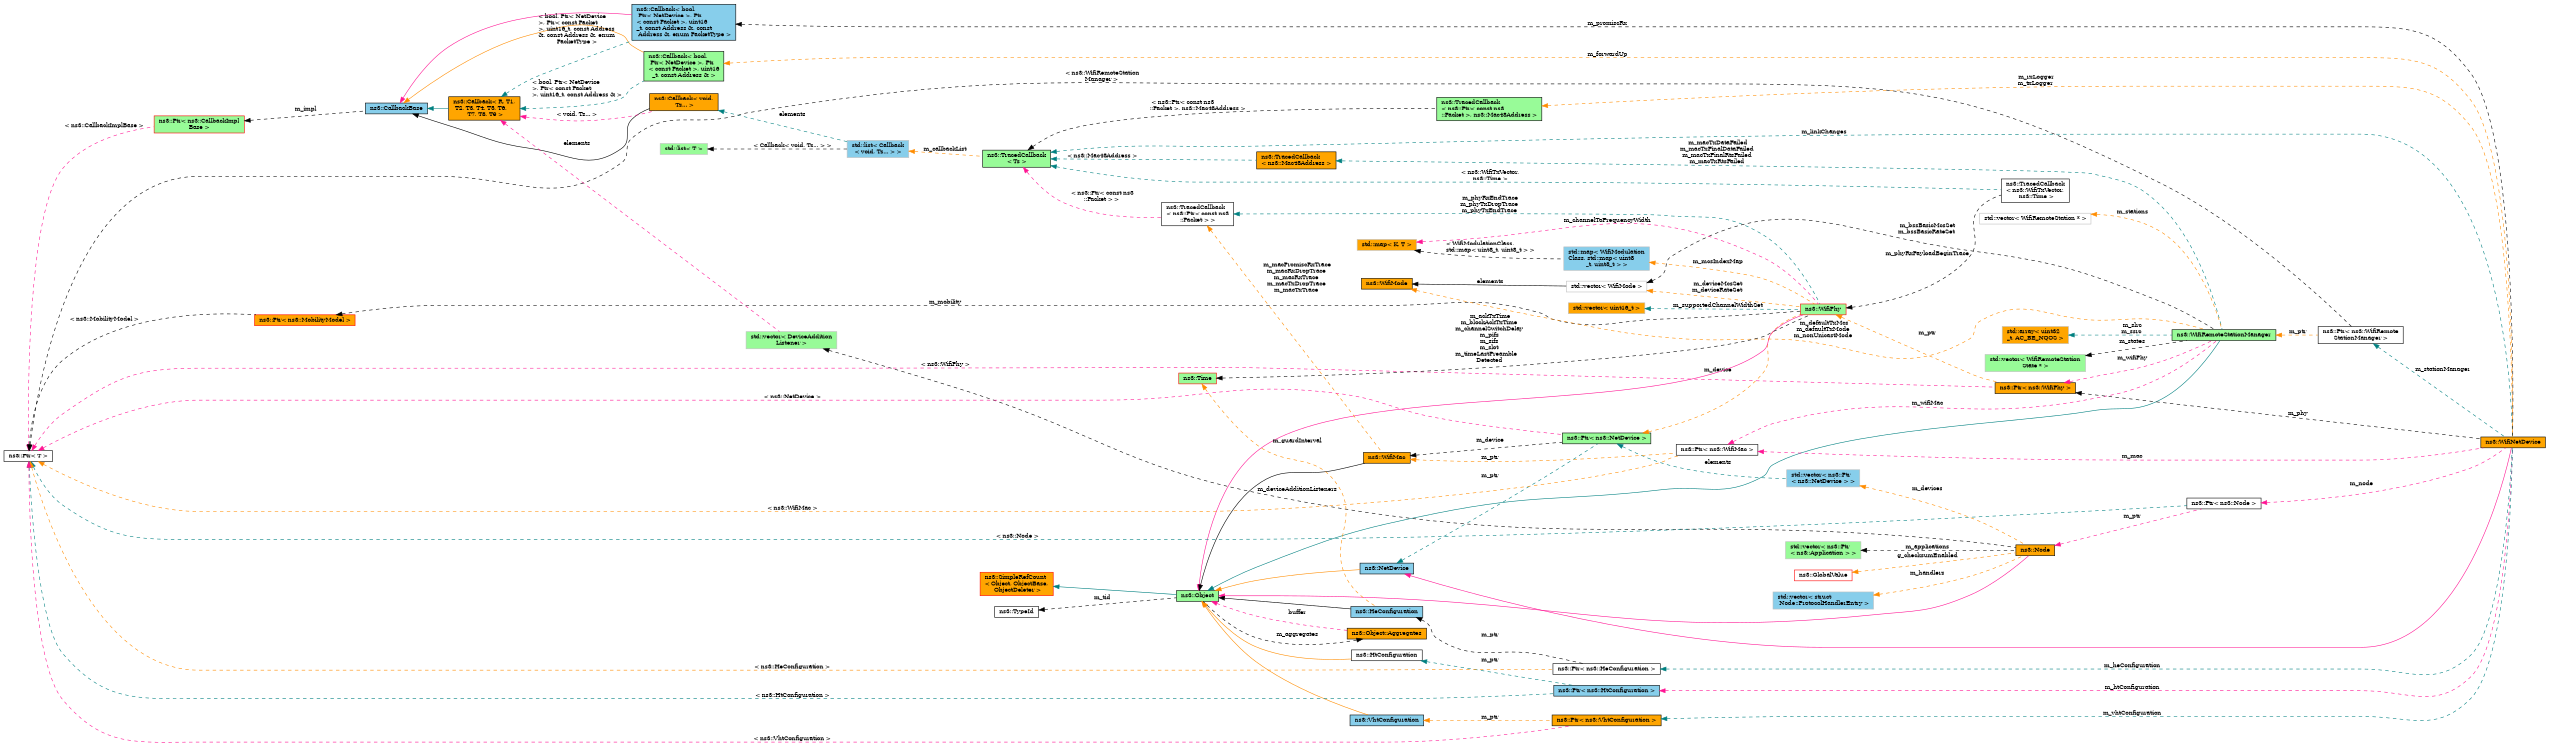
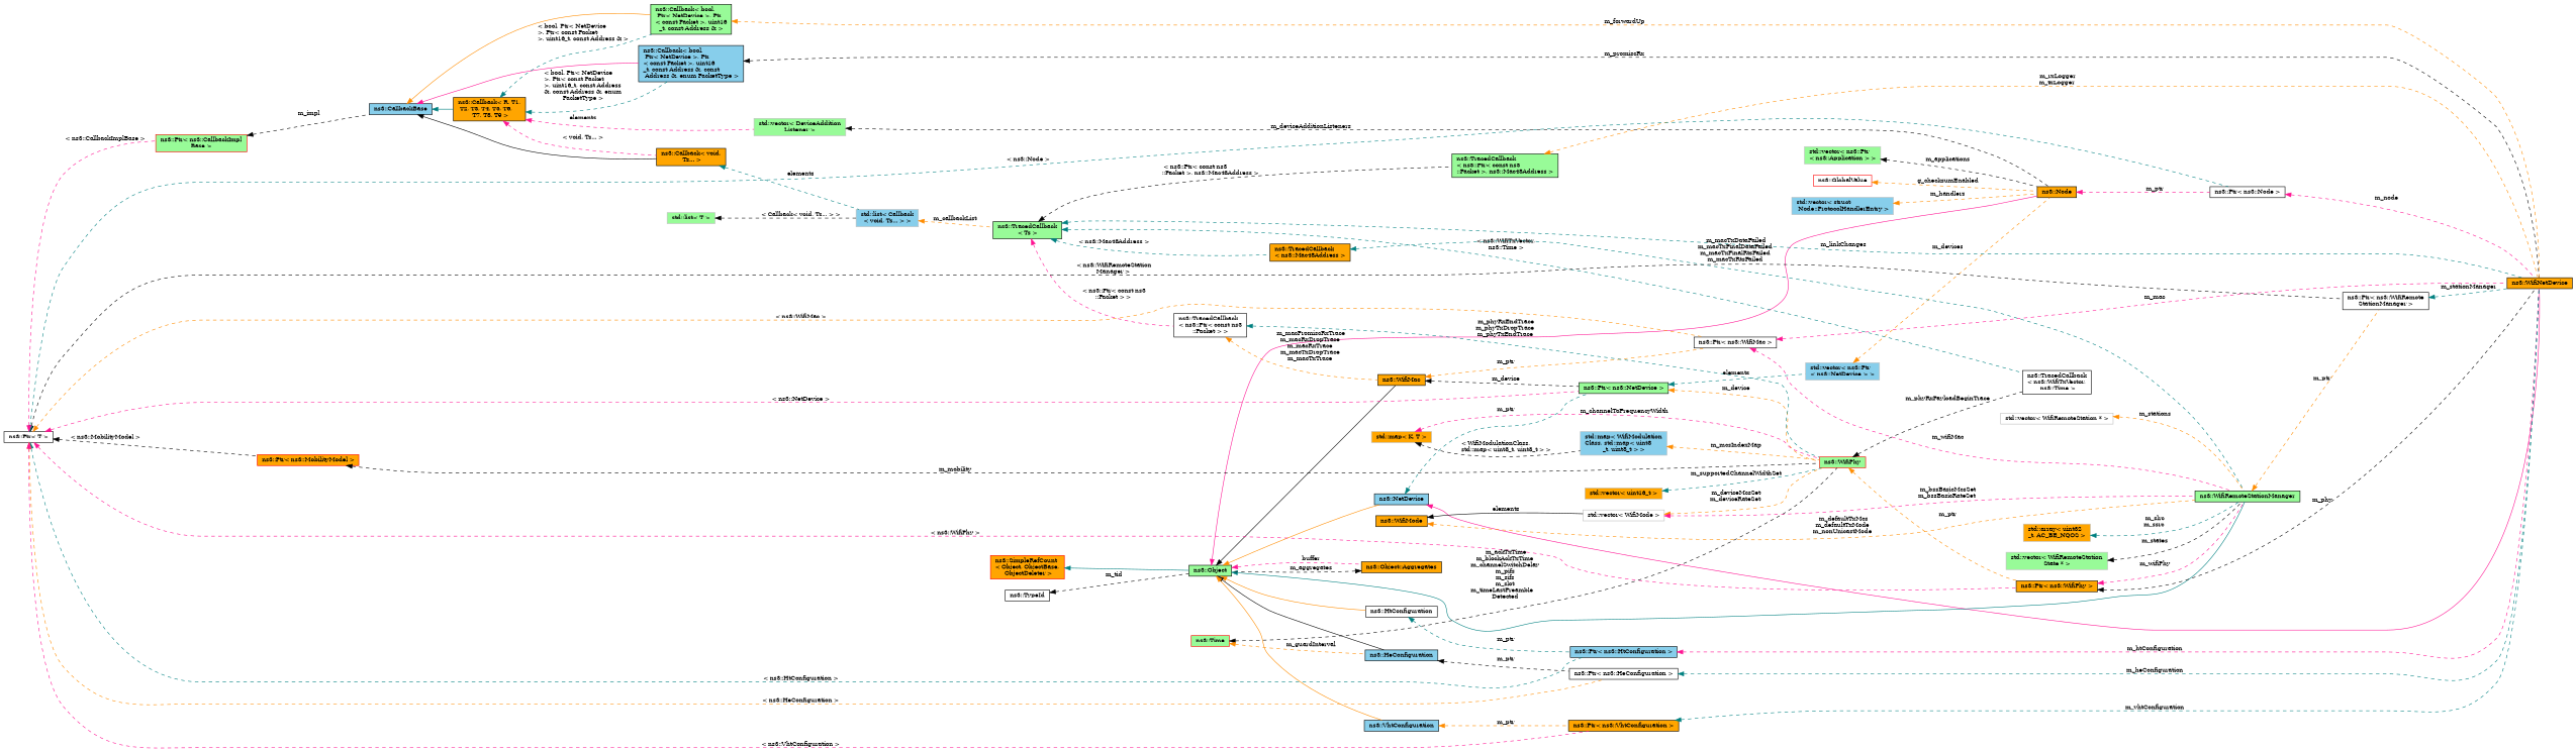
  digraph {
    fontname="DejaVu Serif"
    rankdir=LR
    node [color=black fillcolor=orange fontname="DejaVu Serif" fontsize=10 shape=record style=filled]
    edge [color=darkorange dir=back fontname="DejaVu Serif" fontsize=10 labelfontname=Helvetica labelfontsize=10 style=dashed]
    n1 [fontcolor=black height=0.2 label="ns3::WifiNetDevice" width=0.4]
    n2 [fillcolor=skyblue height=0.2 label="ns3::NetDevice" width=0.4]
    n3 [fillcolor=palegreen height=0.2 label="ns3::Ptr\< ns3::NetDevice \>" width=0.4]
    n4 [color=red fillcolor=palegreen height=0.2 label="ns3::WifiPhy" width=0.4]
    n5 [color=grey75 fillcolor=skyblue height=0.2 label="std::vector\< ns3::Ptr\l\< ns3::NetDevice \> \>" width=0.4]
    n6 [fillcolor=palegreen height=0.2 label="ns3::Object" width=0.4]
    n7 [height=0.2 label="ns3::Object::Aggregates" width=0.4]
    n8 [height=0.2 label="ns3::WifiMac" width=0.4]
    n9 [fillcolor=white height=0.2 label="ns3::HtConfiguration" width=0.4]
    n10 [fillcolor=palegreen height=0.2 label="ns3::WifiRemoteStationManager" width=0.4]
    n11 [height=0.2 label="ns3::Node" width=0.4]
    n12 [fillcolor=skyblue height=0.2 label="ns3::HeConfiguration" width=0.4]
    n13 [fillcolor=skyblue height=0.2 label="ns3::VhtConfiguration" width=0.4]
    n14 [fillcolor=white height=0.2 label="ns3::Ptr\< ns3::WifiMac \>" width=0.4]
    n15 [fillcolor=skyblue height=0.2 label="ns3::Ptr\< ns3::HtConfiguration \>" width=0.4]
    n16 [fillcolor=white height=0.2 label="ns3::Ptr\< ns3::WifiRemote\lStationManager \>" width=0.4]
    n17 [fillcolor=white height=0.2 label="ns3::TracedCallback\l\< ns3::WifiTxVector,\l ns3::Time \>" width=0.4]
    n18 [height=0.2 label="ns3::Ptr\< ns3::WifiPhy \>" width=0.4]
    n19 [fillcolor=white height=0.2 label="ns3::Ptr\< ns3::Node \>" width=0.4]
    n20 [fillcolor=white height=0.2 label="ns3::Ptr\< ns3::HeConfiguration \>" width=0.4]
    n21 [height=0.2 label="ns3::Ptr\< ns3::VhtConfiguration \>" width=0.4]
    n22 [color=red height=0.2 label="ns3::SimpleRefCount\l\< Object, ObjectBase,\l ObjectDeleter \>" width=0.4]
    n23 [fillcolor=white height=0.2 label="ns3::TypeId" width=0.4]
    n24 [fillcolor=white height=0.2 label="ns3::TracedCallback\l\< ns3::Ptr\< const ns3\l::Packet \> \>" width=0.4]
    n25 [fillcolor=palegreen height=0.2 label="ns3::TracedCallback\l\< Ts \>" width=0.4]
    n26 [fillcolor=palegreen height=0.2 label="ns3::TracedCallback\l\< ns3::Ptr\< const ns3\l::Packet \>, ns3::Mac48Address \>" width=0.4]
    n27 [height=0.2 label="ns3::TracedCallback\l\< ns3::Mac48Address \>" width=0.4]
    n28 [color=grey75 fillcolor=skyblue height=0.2 label="std::list\< Callback\l\< void, Ts... \> \>" width=0.4]
    n29 [height=0.2 label="ns3::Callback\< void,\l Ts... \>" width=0.4]
    n30 [fillcolor=skyblue height=0.2 label="ns3::CallbackBase" width=0.4]
    n31 [height=0.2 label="ns3::Callback\< R, T1,\l T2, T3, T4, T5, T6,\l T7, T8, T9 \>" width=0.4]
    n32 [fillcolor=skyblue height=0.2 label="ns3::Callback\< bool,\l Ptr\< NetDevice \>, Ptr\l\< const Packet \>, uint16\l_t, const Address &, const\l Address &, enum PacketType \>" width=0.4]
    n33 [fillcolor=palegreen height=0.2 label="ns3::Callback\< bool,\l Ptr\< NetDevice \>, Ptr\l\< const Packet \>, uint16\l_t, const Address & \>" width=0.4]
    n34 [color=grey75 fillcolor=palegreen height=0.2 label="std::vector\< DeviceAddition\lListener \>" width=0.4]
    n35 [color=red fillcolor=palegreen height=0.2 label="ns3::Ptr\< ns3::CallbackImpl\lBase \>" width=0.4]
    n36 [fillcolor=white height=0.2 label="ns3::Ptr\< T \>" width=0.4]
    n37 [color=red height=0.2 label="ns3::Ptr\< ns3::MobilityModel \>" width=0.4]
    n38 [color=grey75 fillcolor=palegreen height=0.2 label="std::list\< T \>" width=0.4]
    n39 [color=grey75 fillcolor=white height=0.2 label="std::vector\< WifiRemoteStation * \>" width=0.4]
    n40 [color=grey75 fillcolor=white height=0.2 label="std::vector\< WifiMode \>" width=0.4]
    n41 [height=0.2 label="ns3::WifiMode" width=0.4]
    n42 [color=grey75 height=0.2 label="std::array\< uint32\l_t, AC_BE_NQOS \>" width=0.4]
    n43 [color=grey75 fillcolor=palegreen height=0.2 label="std::vector\< WifiRemoteStation\lState * \>" width=0.4]
    n44 [color=grey75 height=0.2 label="std::vector\< uint16_t \>" width=0.4]
    n45 [color=grey75 height=0.2 label="std::map\< K, T \>" width=0.4]
    n46 [color=grey75 fillcolor=skyblue height=0.2 label="std::map\< WifiModulation\lClass, std::map\< uint8\l_t, uint8_t \> \>" width=0.4]
    n47 [color=red fillcolor=palegreen height=0.2 label="ns3::Time" width=0.4]
    n48 [color=grey75 fillcolor=palegreen height=0.2 label="std::vector\< ns3::Ptr\l\< ns3::Application \> \>" width=0.4]
    n49 [color=red fillcolor=white height=0.2 label="ns3::GlobalValue" width=0.4]
    n50 [color=grey75 fillcolor=skyblue height=0.2 label="std::vector\< struct\l Node::ProtocolHandlerEntry \>" width=0.4]
    n2 -> n1 [color=deeppink style=solid]
    n2 -> n3 [color=teal label=" m_ptr"]
    n3 -> n4 [label=" m_device"]
    n3 -> n5 [color=teal label=" elements"]
    n4 -> n17 [color=black label=" m_phyRxPayloadBeginTrace"]
    n4 -> n18 [label=" m_ptr"]
    n5 -> n11 [label=" m_devices"]
    n6 -> n2 [style=solid]
-   n6 -> n4 [color=deeppink style=solid]
    n6 -> n7 [color=deeppink label=" buffer"]
    n6 -> n8 [color=black style=solid]
    n6 -> n9 [style=solid]
    n6 -> n10 [color=teal style=solid]
    n6 -> n11 [color=deeppink style=solid]
    n6 -> n12 [color=black style=solid]
    n6 -> n13 [style=solid]
    n7 -> n6 [color=black label=" m_aggregates"]
    n8 -> n3 [color=black label=" m_device"]
    n8 -> n14 [label=" m_ptr"]
    n9 -> n15 [color=teal label=" m_ptr"]
    n10 -> n16 [label=" m_ptr"]
    n11 -> n19 [color=deeppink label=" m_ptr"]
    n12 -> n20 [color=black label=" m_ptr"]
    n13 -> n21 [label=" m_ptr"]
    n14 -> n1 [color=deeppink label=" m_mac"]
    n14 -> n10 [color=deeppink label=" m_wifiMac"]
    n15 -> n1 [color=deeppink label=" m_htConfiguration"]
    n16 -> n1 [color=teal label=" m_stationManager"]
    n18 -> n1 [color=black label=" m_phy"]
    n18 -> n10 [color=deeppink label=" m_wifiPhy"]
    n19 -> n1 [color=deeppink label=" m_node"]
    n20 -> n1 [color=teal label=" m_heConfiguration"]
    n21 -> n1 [color=teal label=" m_vhtConfiguration"]
    n22 -> n6 [color=teal style=solid]
    n23 -> n6 [color=black label=" m_tid"]
    n24 -> n4 [color=teal label=" m_phyRxEndTrace\nm_phyTxDropTrace\nm_phyTxEndTrace"]
    n24 -> n8 [label=" m_macPromiscRxTrace\nm_macRxDropTrace\nm_macRxTrace\nm_macTxDropTrace\nm_macTxTrace"]
    n25 -> n1 [color=teal label=" m_linkChanges"]
    n25 -> n17 [color=teal label=" \< ns3::WifiTxVector,\l ns3::Time \>"]
    n25 -> n24 [color=deeppink label=" \< ns3::Ptr\< const ns3\l::Packet \> \>"]
    n25 -> n26 [color=black label=" \< ns3::Ptr\< const ns3\l::Packet \>, ns3::Mac48Address \>"]
    n25 -> n27 [color=teal label=" \< ns3::Mac48Address \>"]
    n26 -> n1 [label=" m_rxLogger\nm_txLogger"]
    n27 -> n10 [color=teal label=" m_macTxDataFailed\nm_macTxFinalDataFailed\nm_macTxFinalRtsFailed\nm_macTxRtsFailed"]
    n28 -> n25 [label=" m_callbackList"]
    n29 -> n28 [color=teal label=" elements"]
    n30 -> n29 [color=black style=solid]
    n30 -> n31 [color=teal style=solid]
    n30 -> n32 [color=deeppink style=solid]
    n30 -> n33 [style=solid]
    n31 -> n29 [color=deeppink label=" \< void, Ts... \>"]
    n31 -> n32 [color=teal label=" \< bool, Ptr\< NetDevice\l \>, Ptr\< const Packet\l \>, uint16_t, const Address\l &, const Address &, enum\l PacketType \>"]
    n31 -> n33 [color=teal label=" \< bool, Ptr\< NetDevice\l \>, Ptr\< const Packet\l \>, uint16_t, const Address & \>"]
    n31 -> n34 [color=deeppink label=" elements"]
    n32 -> n1 [color=black label=" m_promiscRx"]
    n33 -> n1 [label=" m_forwardUp"]
    n34 -> n11 [color=black label=" m_deviceAdditionListeners"]
    n35 -> n30 [color=black label=" m_impl"]
    n36 -> n3 [color=deeppink label=" \< ns3::NetDevice \>"]
    n36 -> n14 [label=" \< ns3::WifiMac \>"]
    n36 -> n15 [color=teal label=" \< ns3::HtConfiguration \>"]
    n36 -> n16 [color=black label=" \< ns3::WifiRemoteStation\lManager \>"]
    n36 -> n18 [color=deeppink label=" \< ns3::WifiPhy \>"]
    n36 -> n19 [color=teal label=" \< ns3::Node \>"]
    n36 -> n20 [label=" \< ns3::HeConfiguration \>"]
    n36 -> n21 [color=deeppink label=" \< ns3::VhtConfiguration \>"]
    n36 -> n35 [color=deeppink label=" \< ns3::CallbackImplBase \>"]
    n36 -> n37 [color=black label=" \< ns3::MobilityModel \>"]
    n37 -> n4 [color=black label=" m_mobility"]
    n38 -> n28 [color=black label=" \< Callback\< void, Ts... \> \>"]
    n39 -> n10 [label=" m_stations"]
    n40 -> n4 [label=" m_deviceMcsSet\nm_deviceRateSet"]
-   n40 -> n10 [color=black label=" m_bssBasicMcsSet\nm_bssBasicRateSet"]
+   n40 -> n10 [color=deeppink label=" m_bssBasicMcsSet\nm_bssBasicRateSet"]
    n41 -> n10 [label=" m_defaultTxMcs\nm_defaultTxMode\nm_nonUnicastMode"]
    n41 -> n40 [color=black label=" elements" style=solid]
    n42 -> n10 [color=teal label=" m_slrc\nm_ssrc"]
    n43 -> n10 [color=black label=" m_states"]
    n44 -> n4 [color=teal label=" m_supportedChannelWidthSet"]
    n45 -> n4 [color=deeppink label=" m_channelToFrequencyWidth"]
    n45 -> n46 [color=black label=" \< WifiModulationClass,\l std::map\< uint8_t, uint8_t \> \>"]
    n46 -> n4 [label=" m_mcsIndexMap"]
    n47 -> n4 [color=black label=" m_ackTxTime\nm_blockAckTxTime\nm_channelSwitchDelay\nm_pifs\nm_sifs\nm_slot\nm_timeLastPreamble\lDetected"]
    n47 -> n12 [label=" m_guardInterval"]
    n48 -> n11 [color=black label=" m_applications"]
    n49 -> n11 [label=" g_checksumEnabled"]
    n50 -> n11 [label=" m_handlers"]
  }
